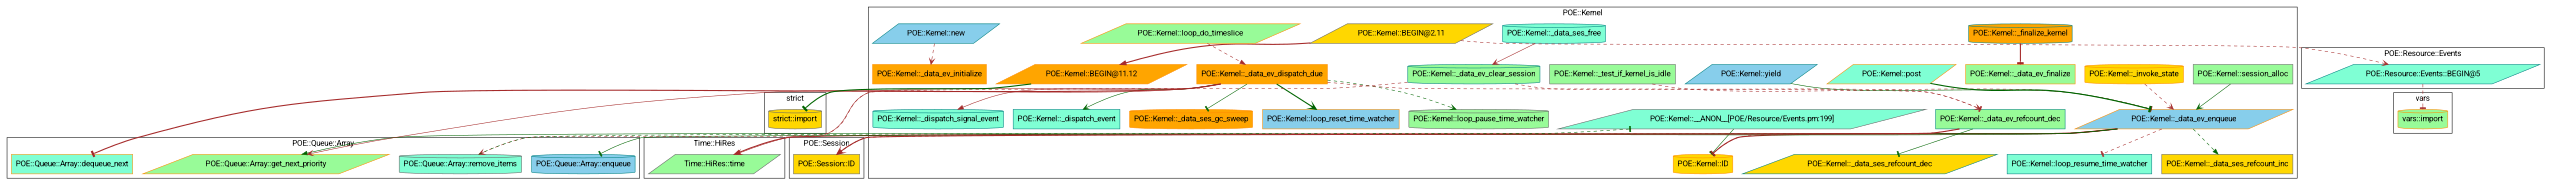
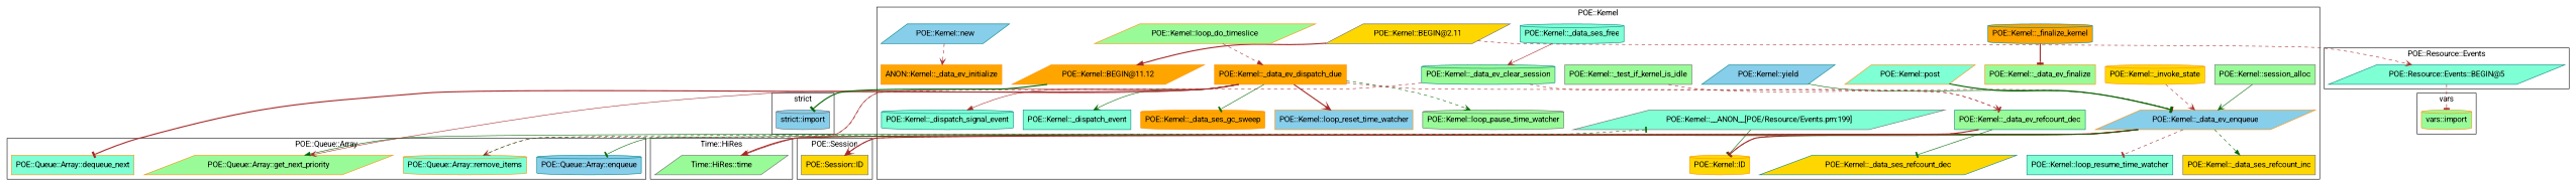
  digraph {
    fontname=Roboto
    node [color=darkorange fillcolor=palegreen fontname=Roboto shape=box style=filled]
    edge [arrowhead=tee color=brown fontname=Roboto style=dashed]
    "POE::Session::ID" [color=gray40 fillcolor=gold]
    "vars::import" [shape=cylinder]
    "POE::Resource::Events::BEGIN@5" [color=teal fillcolor=aquamarine shape=parallelogram]
    "POE::Kernel::_data_ev_enqueue" [fillcolor=skyblue shape=parallelogram]
    "POE::Kernel::session_alloc" [color=gray40]
    "POE::Kernel::_data_ev_dispatch_due" [fillcolor=orange]
    "POE::Kernel::ID" [fillcolor=gold shape=cylinder]
    "POE::Kernel::__ANON__[POE/Resource/Events.pm:199]" [color=gray40 fillcolor=aquamarine shape=parallelogram]
    "POE::Kernel::_data_ses_free" [color=teal fillcolor=aquamarine shape=cylinder]
    "POE::Kernel::_dispatch_signal_event" [color=teal fillcolor=aquamarine shape=cylinder]
-   "POE::Kernel::_data_ev_initialize" [fillcolor=orange]
+   "POE::Kernel::_data_ev_initialize" [fillcolor=orange label="ANON::Kernel::_data_ev_initialize"]
    "POE::Kernel::_finalize_kernel" [color=teal fillcolor=orange shape=cylinder]
    "POE::Kernel::loop_reset_time_watcher" [fillcolor=skyblue]
    "POE::Kernel::loop_pause_time_watcher" [color=gray40 shape=cylinder]
    "POE::Kernel::loop_resume_time_watcher" [color=teal fillcolor=aquamarine]
    "POE::Kernel::_invoke_state" [fillcolor=gold shape=cylinder]
    "POE::Kernel::_data_ses_refcount_dec" [color=teal fillcolor=gold shape=parallelogram]
    "POE::Kernel::yield" [color=teal fillcolor=skyblue shape=parallelogram]
    "POE::Kernel::_test_if_kernel_is_idle" [color=gray40]
    "POE::Kernel::_data_ev_refcount_dec" [color=teal]
    "POE::Kernel::_data_ses_refcount_inc" [color=gray40 fillcolor=gold]
    "POE::Kernel::_dispatch_event" [color=teal fillcolor=aquamarine]
    "POE::Kernel::new" [color=teal fillcolor=skyblue shape=parallelogram]
    "POE::Kernel::BEGIN@2.11" [color=gray40 fillcolor=gold shape=parallelogram]
    "POE::Kernel::loop_do_timeslice" [shape=parallelogram]
    "POE::Kernel::_data_ev_clear_session" [color=teal shape=cylinder]
    "POE::Kernel::_data_ses_gc_sweep" [fillcolor=orange shape=cylinder]
    "POE::Kernel::BEGIN@11.12" [fillcolor=orange shape=parallelogram]
    "POE::Kernel::_data_ev_finalize"
    "POE::Kernel::post" [fillcolor=aquamarine shape=parallelogram]
    "Time::HiRes::time" [color=gray40 shape=parallelogram]
    "POE::Queue::Array::dequeue_next" [fillcolor=aquamarine]
    "POE::Queue::Array::get_next_priority" [shape=parallelogram]
    "POE::Queue::Array::enqueue" [color=teal fillcolor=skyblue shape=cylinder]
-   "POE::Queue::Array::remove_items" [color=gray40 fillcolor=aquamarine shape=cylinder]
-   "strict::import" [color=gray40 fillcolor=gold shape=cylinder]
+   "POE::Queue::Array::remove_items" [fillcolor=aquamarine shape=cylinder]
+   "strict::import" [color=gray40 fillcolor=skyblue shape=cylinder]
    subgraph cluster_1 {
      label="POE::Session"
      "POE::Session::ID"
    }
    subgraph cluster_2 {
      label=vars
      "vars::import"
    }
    subgraph cluster_3 {
      label="POE::Resource::Events"
      "POE::Resource::Events::BEGIN@5"
    }
    subgraph cluster_4 {
      label="POE::Kernel"
      "POE::Kernel::_data_ev_enqueue"
      "POE::Kernel::session_alloc"
      "POE::Kernel::_data_ev_dispatch_due"
      "POE::Kernel::ID"
      "POE::Kernel::__ANON__[POE/Resource/Events.pm:199]"
      "POE::Kernel::_data_ses_free"
      "POE::Kernel::_dispatch_signal_event"
      "POE::Kernel::_data_ev_initialize"
      "POE::Kernel::_finalize_kernel"
      "POE::Kernel::loop_reset_time_watcher"
      "POE::Kernel::loop_pause_time_watcher"
      "POE::Kernel::loop_resume_time_watcher"
      "POE::Kernel::_invoke_state"
      "POE::Kernel::_data_ses_refcount_dec"
      "POE::Kernel::yield"
      "POE::Kernel::_test_if_kernel_is_idle"
      "POE::Kernel::_data_ev_refcount_dec"
      "POE::Kernel::_data_ses_refcount_inc"
      "POE::Kernel::_dispatch_event"
      "POE::Kernel::new"
      "POE::Kernel::BEGIN@2.11"
      "POE::Kernel::loop_do_timeslice"
      "POE::Kernel::_data_ev_clear_session"
      "POE::Kernel::_data_ses_gc_sweep"
      "POE::Kernel::BEGIN@11.12"
      "POE::Kernel::_data_ev_finalize"
      "POE::Kernel::post"
    }
    subgraph cluster_5 {
      label="Time::HiRes"
      "Time::HiRes::time"
    }
    subgraph cluster_6 {
      label="POE::Queue::Array"
      "POE::Queue::Array::dequeue_next"
      "POE::Queue::Array::get_next_priority"
      "POE::Queue::Array::enqueue"
      "POE::Queue::Array::remove_items"
    }
    subgraph cluster_7 {
      label="strict"
      "strict::import"
    }
    "POE::Resource::Events::BEGIN@5" -> "vars::import"
    "POE::Kernel::_data_ev_enqueue" -> "POE::Session::ID" [arrowhead=normal]
    "POE::Kernel::_data_ev_enqueue" -> "POE::Kernel::ID" [style=bold]
    "POE::Kernel::_data_ev_enqueue" -> "POE::Kernel::loop_resume_time_watcher"
    "POE::Kernel::_data_ev_enqueue" -> "POE::Kernel::_data_ses_refcount_inc" [arrowhead=normal color=darkgreen]
    "POE::Kernel::_data_ev_enqueue" -> "Time::HiRes::time" [arrowhead=normal style=bold]
    "POE::Kernel::_data_ev_enqueue" -> "POE::Queue::Array::get_next_priority" [arrowhead=normal color=darkgreen style=solid]
    "POE::Kernel::_data_ev_enqueue" -> "POE::Queue::Array::enqueue" [color=darkgreen style=solid]
    "POE::Kernel::session_alloc" -> "POE::Kernel::_data_ev_enqueue" [arrowhead=vee color=darkgreen style=solid]
    "POE::Kernel::_data_ev_dispatch_due" -> "POE::Kernel::_dispatch_signal_event" [arrowhead=normal style=solid]
-   "POE::Kernel::_data_ev_dispatch_due" -> "POE::Kernel::loop_reset_time_watcher" [arrowhead=vee color=darkgreen style=bold]
+   "POE::Kernel::_data_ev_dispatch_due" -> "POE::Kernel::loop_reset_time_watcher" [arrowhead=vee style=bold]
    "POE::Kernel::_data_ev_dispatch_due" -> "POE::Kernel::loop_pause_time_watcher" [arrowhead=vee color=darkgreen]
    "POE::Kernel::_data_ev_dispatch_due" -> "POE::Kernel::_data_ev_refcount_dec"
    "POE::Kernel::_data_ev_dispatch_due" -> "POE::Kernel::_dispatch_event" [arrowhead=vee color=darkgreen style=solid]
    "POE::Kernel::_data_ev_dispatch_due" -> "POE::Kernel::_data_ses_gc_sweep" [color=darkgreen style=solid]
    "POE::Kernel::_data_ev_dispatch_due" -> "Time::HiRes::time" [arrowhead=vee style=solid]
    "POE::Kernel::_data_ev_dispatch_due" -> "POE::Queue::Array::dequeue_next" [style=bold]
    "POE::Kernel::_data_ev_dispatch_due" -> "POE::Queue::Array::get_next_priority" [arrowhead=vee style=solid]
    "POE::Kernel::__ANON__[POE/Resource/Events.pm:199]" -> "POE::Kernel::ID" [color=darkgreen style=solid]
    "POE::Kernel::_data_ses_free" -> "POE::Kernel::_data_ev_clear_session" [arrowhead=vee style=solid]
    "POE::Kernel::_finalize_kernel" -> "POE::Kernel::_data_ev_finalize" [style=bold]
    "POE::Kernel::_invoke_state" -> "POE::Kernel::_data_ev_enqueue" [arrowhead=vee]
    "POE::Kernel::yield" -> "POE::Kernel::_data_ev_enqueue" [color=darkgreen style=solid]
    "POE::Kernel::_test_if_kernel_is_idle" -> "POE::Kernel::_data_ev_enqueue"
    "POE::Kernel::_data_ev_refcount_dec" -> "POE::Session::ID" [arrowhead=vee style=bold]
    "POE::Kernel::_data_ev_refcount_dec" -> "POE::Kernel::ID"
    "POE::Kernel::_data_ev_refcount_dec" -> "POE::Kernel::_data_ses_refcount_dec" [color=darkgreen style=solid]
    "POE::Kernel::new" -> "POE::Kernel::_data_ev_initialize" [arrowhead=vee]
    "POE::Kernel::BEGIN@2.11" -> "POE::Resource::Events::BEGIN@5" [arrowhead=vee]
    "POE::Kernel::BEGIN@2.11" -> "POE::Kernel::BEGIN@11.12" [arrowhead=normal style=bold]
    "POE::Kernel::loop_do_timeslice" -> "POE::Kernel::_data_ev_dispatch_due" [arrowhead=normal]
    "POE::Kernel::_data_ev_clear_session" -> "POE::Kernel::_data_ev_refcount_dec" [arrowhead=vee]
    "POE::Kernel::_data_ev_clear_session" -> "POE::Queue::Array::remove_items" [arrowhead=vee]
    "POE::Kernel::BEGIN@11.12" -> "strict::import" [color=darkgreen style=bold]
    "POE::Kernel::post" -> "POE::Kernel::_data_ev_enqueue" [color=darkgreen style=bold]
    "POE::Queue::Array::remove_items" -> "POE::Kernel::__ANON__[POE/Resource/Events.pm:199]" [color=darkgreen]
  }
